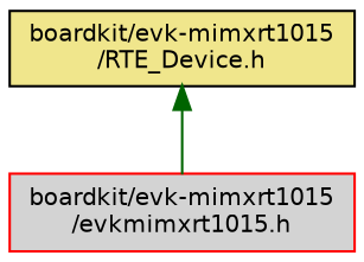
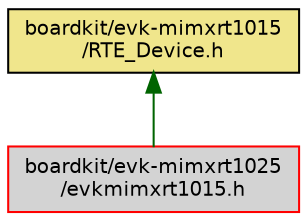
  digraph {
    node [fontname=Helvetica fontsize=10 shape=record style=filled]
    n1 [color=black fillcolor=khaki fontcolor=black height=0.2 label="boardkit/evk-mimxrt1015\l/RTE_Device.h" width=0.4]
-   n2 [color=red fillcolor=lightgrey height=0.2 label="boardkit/evk-mimxrt1015\l/evkmimxrt1015.h" width=0.4]
+   n2 [color=red fillcolor=lightgrey height=0.2 label="boardkit/evk-mimxrt1025\l/evkmimxrt1015.h" width=0.4]
    n1 -> n2 [color=darkgreen dir=back fontname=Helvetica fontsize=10 labelfontname=Helvetica labelfontsize=10 style=solid]
  }
